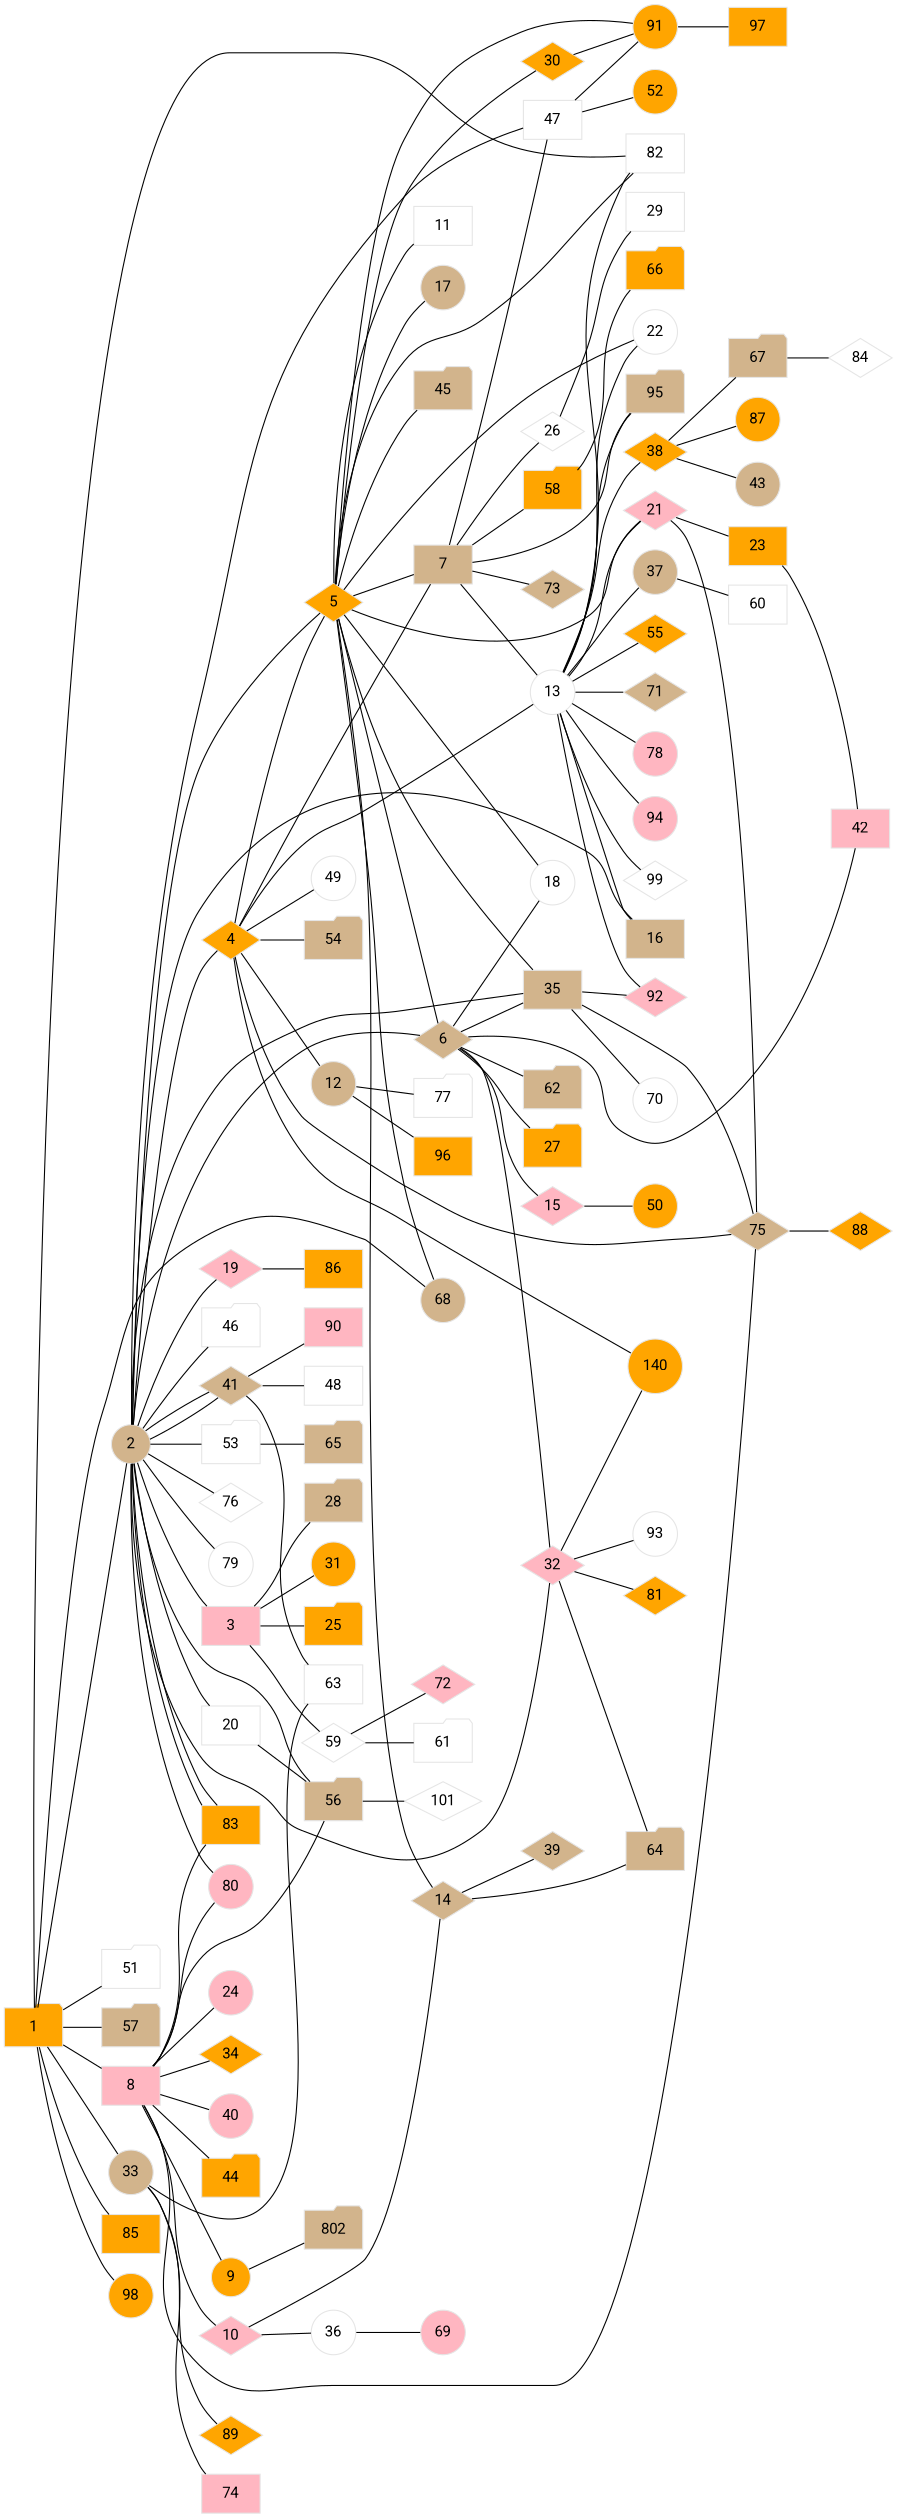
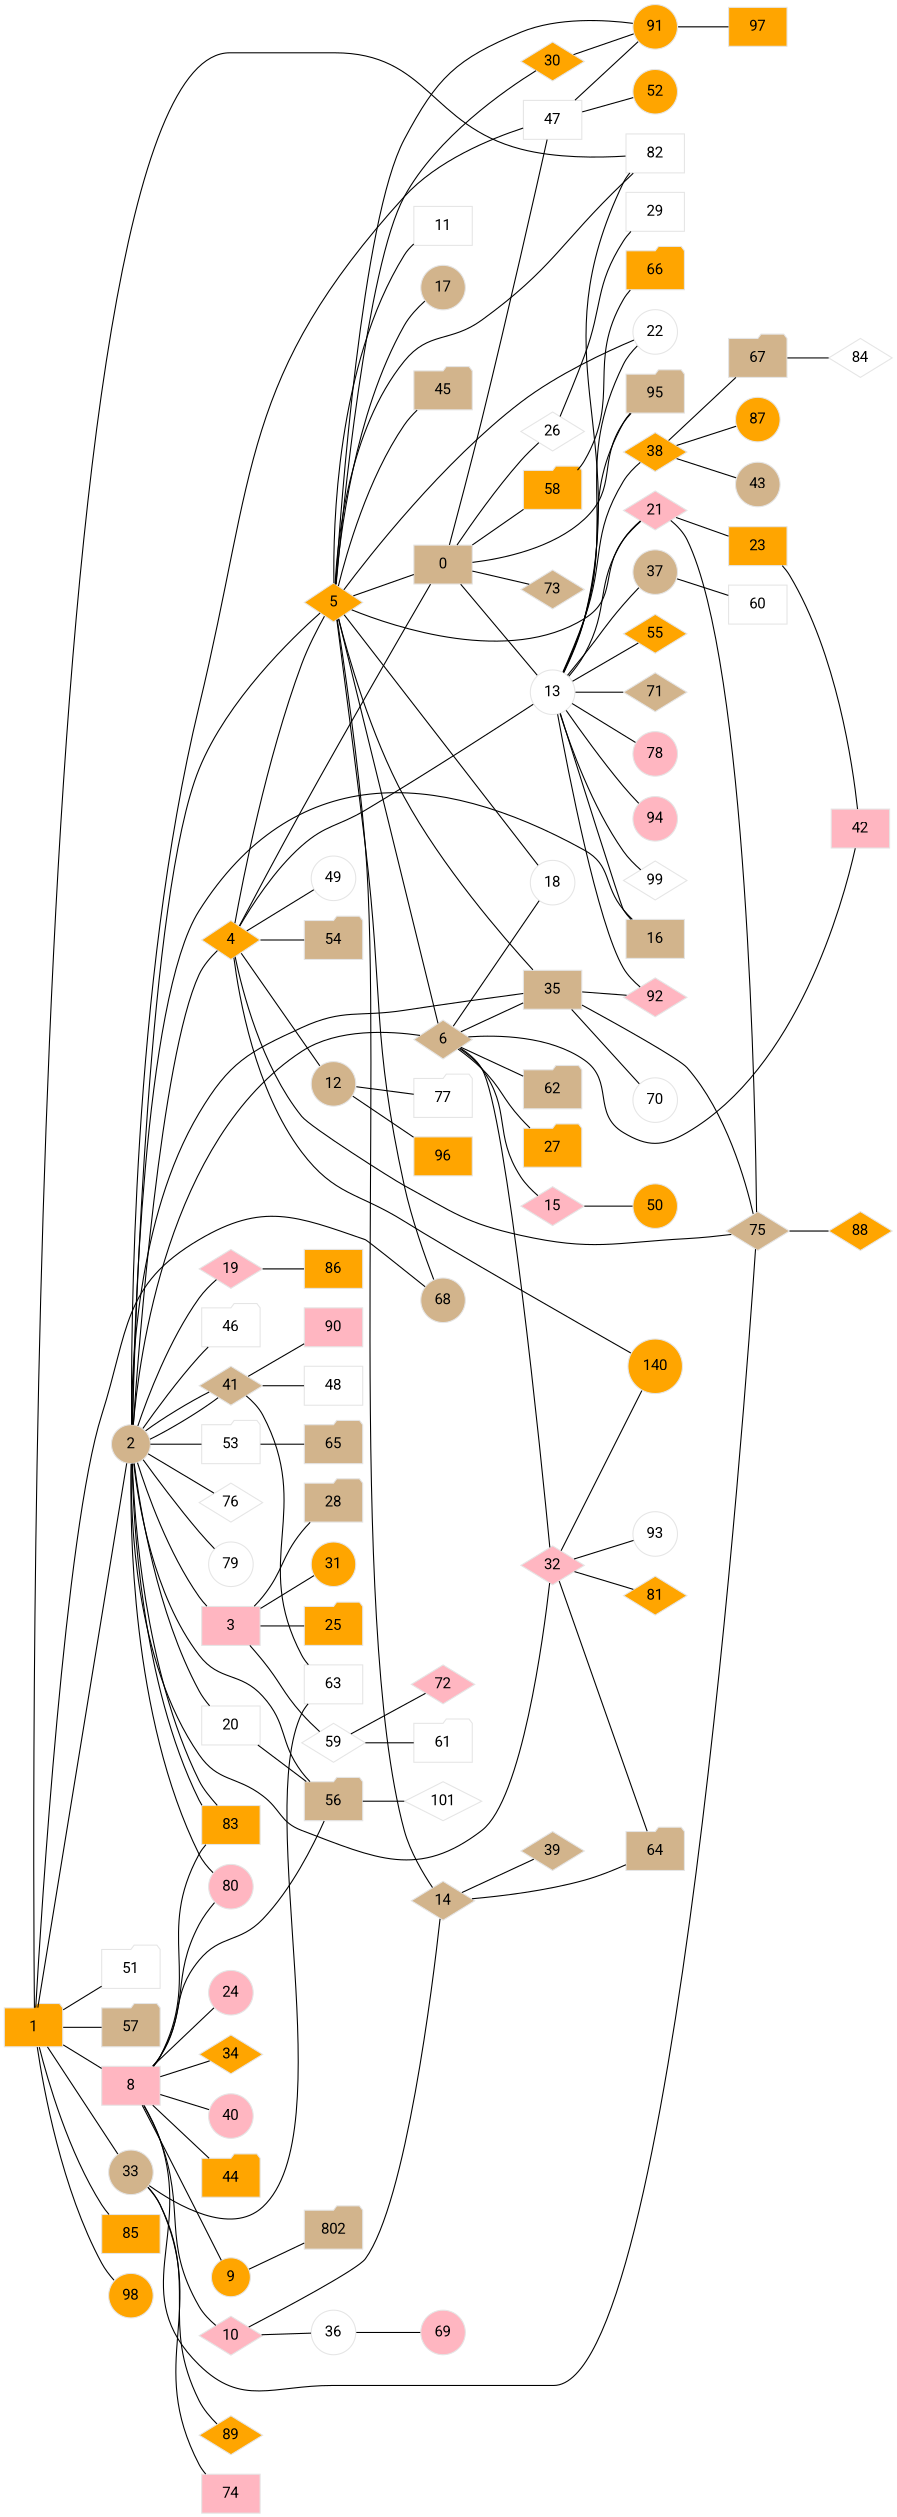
  graph {
    fontname=Roboto
    rankdir=LR
    node [color=gray90 fillcolor=orange fontname=Roboto shape=circle style=filled]
    edge [fontname=Roboto]
    1 [shape=folder]
    2 [fillcolor=tan]
    8 [fillcolor=lightpink shape=box]
    33 [fillcolor=tan]
    51 [fillcolor=white shape=folder]
    57 [fillcolor=tan shape=folder]
    68 [fillcolor=tan]
    82 [fillcolor=white shape=box]
    85 [shape=box]
    98
    3 [fillcolor=lightpink shape=box]
    4 [shape=diamond]
    5 [shape=diamond]
    6 [fillcolor=tan shape=diamond]
    16 [fillcolor=tan shape=box]
    19 [fillcolor=lightpink shape=diamond]
    20 [fillcolor=white shape=box]
    32 [fillcolor=lightpink shape=diamond]
    35 [fillcolor=tan shape=box]
    41 [fillcolor=tan shape=diamond]
    46 [fillcolor=white shape=folder]
    47 [fillcolor=white shape=box]
    53 [fillcolor=white shape=folder]
    56 [fillcolor=tan shape=folder]
    76 [fillcolor=white shape=diamond]
    79 [fillcolor=white]
    80 [fillcolor=lightpink]
    83 [shape=box]
    75 [fillcolor=tan shape=diamond]
    9
    10 [fillcolor=lightpink shape=diamond]
    24 [fillcolor=lightpink]
    34 [shape=diamond]
    40 [fillcolor=lightpink]
    44 [shape=folder]
    63 [fillcolor=white shape=box]
    74 [fillcolor=lightpink shape=box]
    89 [shape=diamond]
    25 [shape=folder]
    28 [fillcolor=tan shape=folder]
    31
    59 [fillcolor=white shape=diamond]
-   7 [fillcolor=tan shape=box]
+   7 [fillcolor=tan shape=box label=0]
    12 [fillcolor=tan]
    13 [fillcolor=white]
    49 [fillcolor=white]
    54 [fillcolor=tan shape=folder]
    n48 [label=140]
    11 [fillcolor=white shape=box]
    14 [fillcolor=tan shape=diamond]
    17 [fillcolor=tan]
    18 [fillcolor=white]
    21 [fillcolor=lightpink shape=diamond]
    22 [fillcolor=white]
    30 [shape=diamond]
    45 [fillcolor=tan shape=folder]
    91
    15 [fillcolor=lightpink shape=diamond]
    27 [shape=folder]
    42 [fillcolor=lightpink shape=box]
    62 [fillcolor=tan shape=folder]
    86 [shape=box]
    64 [fillcolor=tan shape=folder]
    81 [shape=diamond]
    93 [fillcolor=white]
    92 [fillcolor=lightpink shape=diamond]
    70 [fillcolor=white]
    48 [fillcolor=white shape=box]
    90 [fillcolor=lightpink shape=box]
    52
    65 [fillcolor=tan shape=folder]
    101 [fillcolor=white shape=diamond]
    61 [fillcolor=white shape=folder]
    72 [fillcolor=lightpink shape=diamond]
    26 [fillcolor=white shape=diamond]
    58 [shape=folder]
    73 [fillcolor=tan shape=diamond]
    95 [fillcolor=tan shape=folder]
    77 [fillcolor=white shape=folder]
    96 [shape=box]
    37 [fillcolor=tan]
    38 [shape=diamond]
    55 [shape=diamond]
    71 [fillcolor=tan shape=diamond]
    78 [fillcolor=lightpink]
    94 [fillcolor=lightpink]
    99 [fillcolor=white shape=diamond]
    88 [shape=diamond]
    39 [fillcolor=tan shape=diamond]
    23 [shape=box]
    97 [shape=box]
    50
    29 [fillcolor=white shape=box]
    66 [shape=folder]
    n95 [fillcolor=tan label=802 shape=folder]
    36 [fillcolor=white]
    69 [fillcolor=lightpink]
    60 [fillcolor=white shape=box]
    43 [fillcolor=tan]
    67 [fillcolor=tan shape=folder]
    87
    84 [fillcolor=white shape=diamond]
    1 -- 2
    1 -- 8
    1 -- 33
    1 -- 51
    1 -- 57
    1 -- 68
    1 -- 82
    1 -- 85
    1 -- 98
    2 -- 3
    2 -- 4
    2 -- 5
    2 -- 6
    2 -- 16
    2 -- 19
    2 -- 20
    2 -- 32
    2 -- 35
    2 -- 41
    2 -- 41
    2 -- 46
    2 -- 47
    2 -- 53
    2 -- 56
    2 -- 76
    2 -- 79
    2 -- 80
    2 -- 83
    2 -- 83
    8 -- 56
    8 -- 80
    8 -- 83
    8 -- 75
    8 -- 9
    8 -- 10
    8 -- 24
    8 -- 34
    8 -- 40
    8 -- 44
    33 -- 63
    33 -- 74
    33 -- 89
    3 -- 25
    3 -- 28
    3 -- 31
    3 -- 59
    4 -- 5
    4 -- 75
    4 -- 7
    4 -- 12
    4 -- 13
    4 -- 49
    4 -- 54
    4 -- n48
    5 -- 68
    5 -- 82
    5 -- 6
    5 -- 35
    5 -- 7
    5 -- 11
    5 -- 14
    5 -- 17
    5 -- 18
    5 -- 21
    5 -- 22
    5 -- 30
    5 -- 45
    5 -- 91
    6 -- 32
    6 -- 35
    6 -- 18
    6 -- 15
    6 -- 27
    6 -- 42
    6 -- 62
    19 -- 86
    20 -- 56
    32 -- n48
    32 -- 64
    32 -- 81
    32 -- 93
    35 -- 75
    35 -- 92
    35 -- 70
    41 -- 63
    41 -- 48
    41 -- 90
    47 -- 91
    47 -- 52
    53 -- 65
    56 -- 101
    75 -- 88
    9 -- n95
    10 -- 14
    10 -- 36
    59 -- 61
    59 -- 72
    7 -- 47
    7 -- 13
    7 -- 26
    7 -- 58
    7 -- 73
    7 -- 95
    12 -- 77
    12 -- 96
    13 -- 82
    13 -- 16
    13 -- 21
    13 -- 22
    13 -- 92
    13 -- 95
    13 -- 37
    13 -- 38
    13 -- 55
    13 -- 71
    13 -- 78
    13 -- 94
    13 -- 99
    14 -- 64
    14 -- 39
    21 -- 75
    21 -- 23
    30 -- 91
    91 -- 97
    15 -- 50
    26 -- 29
    58 -- 66
    37 -- 60
    38 -- 43
    38 -- 67
    38 -- 87
    23 -- 42
    36 -- 69
    67 -- 84
  }
